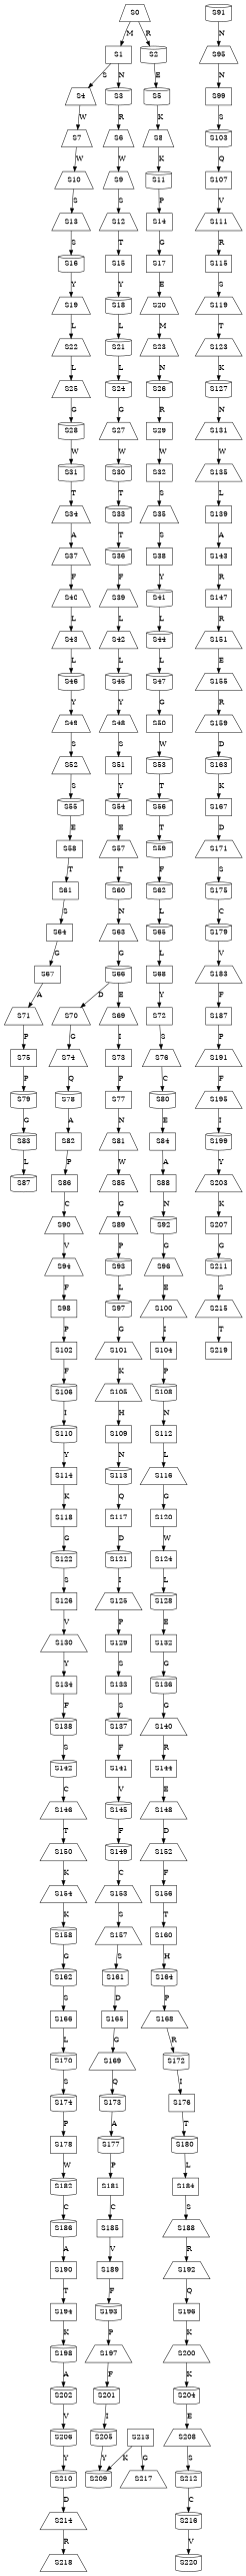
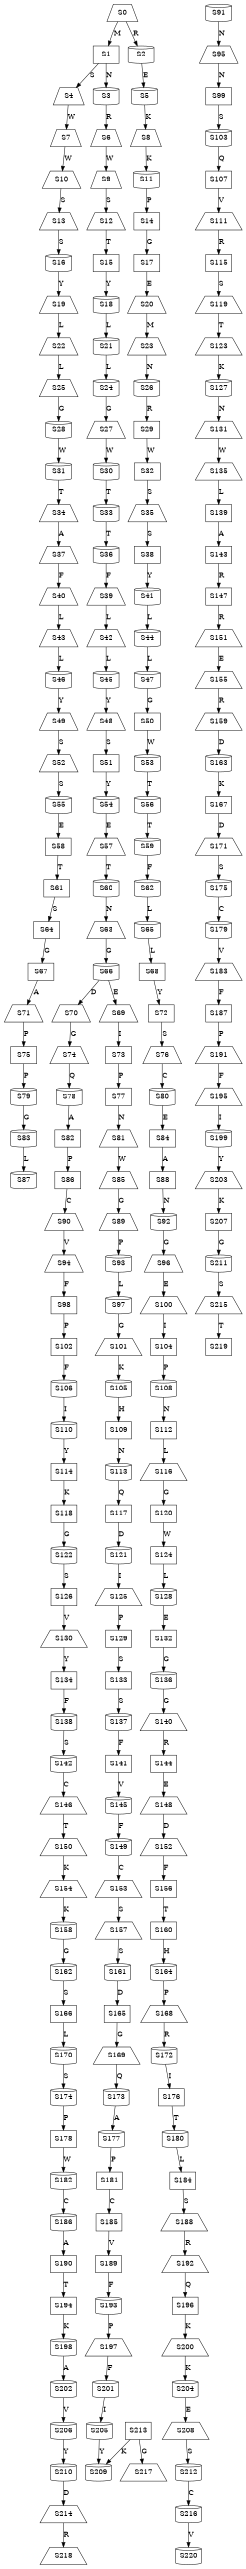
  strict digraph {
    node [shape=cylinder]
    S0 [shape=trapezium]
    S1 [shape=box]
    S2
    S3
    S4 [shape=trapezium]
    S5
    S6 [shape=trapezium]
    S7 [shape=trapezium]
    S8 [shape=trapezium]
    S9 [shape=trapezium]
    S10 [shape=trapezium]
    S11
    S12 [shape=trapezium]
    S13 [shape=trapezium]
    S14 [shape=box]
    S15 [shape=box]
    S16
    S17 [shape=box]
    S18
    S19 [shape=trapezium]
    S20 [shape=trapezium]
    S21
    S22 [shape=trapezium]
    S23 [shape=trapezium]
    S24
    S25 [shape=trapezium]
    S26
    S27 [shape=trapezium]
    S28
    S29 [shape=box]
    S30
    S31
    S32 [shape=box]
    S33
    S34 [shape=trapezium]
    S35 [shape=trapezium]
    S36
    S37 [shape=trapezium]
    S38 [shape=box]
    S39 [shape=trapezium]
    S40 [shape=trapezium]
    S41
    S42 [shape=trapezium]
    S43 [shape=trapezium]
    S44
    S45
    S46
    S47
    S48 [shape=trapezium]
    S49 [shape=trapezium]
    S50 [shape=box]
    S51 [shape=box]
    S52 [shape=trapezium]
    S53
    S54
    S55
    S56
    S57 [shape=trapezium]
    S58 [shape=box]
    S59
    S60
    S61 [shape=box]
    S62
    S63 [shape=trapezium]
    S64 [shape=box]
    S65
    S66
    S67 [shape=box]
    S68 [shape=box]
    S69 [shape=trapezium]
    S70 [shape=trapezium]
    S71 [shape=trapezium]
    S72 [shape=box]
    S73 [shape=box]
    S74 [shape=trapezium]
    S75 [shape=box]
    S76 [shape=trapezium]
    S77 [shape=box]
    S78
    S79
    S80
    S81 [shape=trapezium]
    S82 [shape=box]
    S83
    S84 [shape=box]
    S85 [shape=trapezium]
    S86 [shape=box]
    S87
    S88 [shape=box]
    S89 [shape=trapezium]
    S90 [shape=trapezium]
    S92
    S93
    S94 [shape=trapezium]
    S95 [shape=trapezium]
    S91
    S96 [shape=trapezium]
    S97
    S98 [shape=box]
    S99 [shape=box]
    S100 [shape=trapezium]
    S101 [shape=trapezium]
    S102 [shape=box]
    S103
    S104 [shape=box]
-   S105 [shape=trapezium]
+   S105
    S106
    S107 [shape=box]
    S108
    S109 [shape=box]
    S110
    S111 [shape=trapezium]
    S112 [shape=box]
    S113
    S114 [shape=box]
    S115 [shape=box]
    S116 [shape=trapezium]
    S117 [shape=box]
    S118 [shape=box]
    S119 [shape=trapezium]
    S120 [shape=box]
    S121
    S122
    S123 [shape=trapezium]
    S124 [shape=box]
    S125 [shape=trapezium]
    S126 [shape=box]
    S127
    S128
    S129 [shape=box]
    S130 [shape=trapezium]
    S131 [shape=trapezium]
    S132 [shape=box]
    S133 [shape=box]
    S134 [shape=box]
    S135 [shape=trapezium]
    S136
    S137
    S138
    S139 [shape=box]
    S140 [shape=trapezium]
    S141 [shape=box]
    S142
    S143 [shape=box]
    S144 [shape=box]
    S145
    S146 [shape=trapezium]
    S147 [shape=box]
    S148 [shape=trapezium]
    S149
    S150 [shape=trapezium]
    S151 [shape=trapezium]
    S152 [shape=trapezium]
    S153 [shape=trapezium]
    S154 [shape=trapezium]
    S155 [shape=trapezium]
    S156 [shape=box]
    S157 [shape=trapezium]
    S158
    S159 [shape=trapezium]
    S160 [shape=box]
    S161
    S162
    S163
    S164
    S165 [shape=box]
    S166 [shape=box]
    S167 [shape=box]
    S168 [shape=trapezium]
    S169 [shape=trapezium]
    S170
    S171 [shape=trapezium]
    S172
    S173
    S174
    S175
    S176 [shape=box]
    S177
    S178 [shape=box]
    S179
    S180
    S181 [shape=box]
    S182
    S183 [shape=trapezium]
    S184 [shape=box]
    S185 [shape=box]
    S186
    S187 [shape=box]
    S188 [shape=trapezium]
    S189 [shape=box]
    S190 [shape=box]
    S191 [shape=trapezium]
    S192 [shape=trapezium]
    S193
    S194 [shape=box]
    S195 [shape=trapezium]
    S196 [shape=box]
    S197 [shape=trapezium]
    S198
    S199
    S200 [shape=trapezium]
    S201
    S202
    S203 [shape=trapezium]
    S204
    S205
    S206
    S207 [shape=box]
    S208 [shape=trapezium]
    S209
    S210
    S211
    S212
    S214 [shape=trapezium]
    S215 [shape=trapezium]
    S216
    S213 [shape=box]
    S217 [shape=trapezium]
    S218 [shape=trapezium]
    S219 [shape=box]
    S220
    S0 -> S1 [label=M]
    S0 -> S2 [label=R]
    S1 -> S3 [label=N]
    S1 -> S4 [label=S]
    S2 -> S5 [label=E]
    S3 -> S6 [label=R]
    S4 -> S7 [label=W]
    S5 -> S8 [label=K]
    S6 -> S9 [label=W]
    S7 -> S10 [label=W]
    S8 -> S11 [label=K]
    S9 -> S12 [label=S]
    S10 -> S13 [label=S]
    S11 -> S14 [label=P]
    S12 -> S15 [label=T]
    S13 -> S16 [label=S]
    S14 -> S17 [label=G]
    S15 -> S18 [label=Y]
    S16 -> S19 [label=Y]
    S17 -> S20 [label=E]
    S18 -> S21 [label=L]
    S19 -> S22 [label=L]
    S20 -> S23 [label=M]
    S21 -> S24 [label=L]
    S22 -> S25 [label=L]
    S23 -> S26 [label=N]
    S24 -> S27 [label=G]
    S25 -> S28 [label=G]
    S26 -> S29 [label=R]
    S27 -> S30 [label=W]
    S28 -> S31 [label=W]
    S29 -> S32 [label=W]
    S30 -> S33 [label=T]
    S31 -> S34 [label=T]
    S32 -> S35 [label=S]
    S33 -> S36 [label=T]
    S34 -> S37 [label=A]
    S35 -> S38 [label=S]
    S36 -> S39 [label=F]
    S37 -> S40 [label=F]
    S38 -> S41 [label=Y]
    S39 -> S42 [label=L]
    S40 -> S43 [label=L]
    S41 -> S44 [label=L]
    S42 -> S45 [label=L]
    S43 -> S46 [label=L]
    S44 -> S47 [label=L]
    S45 -> S48 [label=Y]
    S46 -> S49 [label=Y]
    S47 -> S50 [label=G]
    S48 -> S51 [label=S]
    S49 -> S52 [label=S]
    S50 -> S53 [label=W]
    S51 -> S54 [label=Y]
    S52 -> S55 [label=S]
    S53 -> S56 [label=T]
    S54 -> S57 [label=E]
    S55 -> S58 [label=E]
    S56 -> S59 [label=T]
    S57 -> S60 [label=T]
    S58 -> S61 [label=T]
    S59 -> S62 [label=F]
    S60 -> S63 [label=N]
    S61 -> S64 [label=S]
    S62 -> S65 [label=L]
    S63 -> S66 [label=G]
    S64 -> S67 [label=G]
    S65 -> S68 [label=L]
    S66 -> S69 [label=E]
    S66 -> S70 [label=D]
    S67 -> S71 [label=A]
    S68 -> S72 [label=Y]
    S69 -> S73 [label=I]
    S70 -> S74 [label=G]
    S71 -> S75 [label=P]
    S72 -> S76 [label=S]
    S73 -> S77 [label=P]
    S74 -> S78 [label=Q]
    S75 -> S79 [label=P]
    S76 -> S80 [label=C]
    S77 -> S81 [label=N]
    S78 -> S82 [label=A]
    S79 -> S83 [label=G]
    S80 -> S84 [label=E]
    S81 -> S85 [label=W]
    S82 -> S86 [label=P]
    S83 -> S87 [label=L]
    S84 -> S88 [label=A]
    S85 -> S89 [label=G]
    S86 -> S90 [label=C]
    S88 -> S92 [label=N]
    S89 -> S93 [label=P]
    S90 -> S94 [label=V]
    S92 -> S96 [label=G]
    S93 -> S97 [label=L]
    S94 -> S98 [label=F]
    S95 -> S99 [label=N]
    S91 -> S95 [label=N]
    S96 -> S100 [label=E]
    S97 -> S101 [label=G]
    S98 -> S102 [label=P]
    S99 -> S103 [label=S]
    S100 -> S104 [label=I]
    S101 -> S105 [label=K]
    S102 -> S106 [label=F]
    S103 -> S107 [label=Q]
    S104 -> S108 [label=P]
    S105 -> S109 [label=H]
    S106 -> S110 [label=I]
    S107 -> S111 [label=V]
    S108 -> S112 [label=N]
    S109 -> S113 [label=N]
    S110 -> S114 [label=Y]
    S111 -> S115 [label=R]
    S112 -> S116 [label=L]
    S113 -> S117 [label=Q]
    S114 -> S118 [label=K]
    S115 -> S119 [label=S]
    S116 -> S120 [label=G]
    S117 -> S121 [label=D]
    S118 -> S122 [label=G]
    S119 -> S123 [label=T]
    S120 -> S124 [label=W]
    S121 -> S125 [label=I]
    S122 -> S126 [label=S]
    S123 -> S127 [label=K]
    S124 -> S128 [label=L]
    S125 -> S129 [label=P]
    S126 -> S130 [label=V]
    S127 -> S131 [label=N]
    S128 -> S132 [label=E]
    S129 -> S133 [label=S]
    S130 -> S134 [label=Y]
    S131 -> S135 [label=W]
    S132 -> S136 [label=G]
    S133 -> S137 [label=S]
    S134 -> S138 [label=F]
    S135 -> S139 [label=L]
    S136 -> S140 [label=G]
    S137 -> S141 [label=F]
    S138 -> S142 [label=S]
    S139 -> S143 [label=A]
    S140 -> S144 [label=R]
    S141 -> S145 [label=V]
    S142 -> S146 [label=C]
    S143 -> S147 [label=R]
    S144 -> S148 [label=E]
    S145 -> S149 [label=F]
    S146 -> S150 [label=T]
    S147 -> S151 [label=R]
    S148 -> S152 [label=D]
    S149 -> S153 [label=C]
    S150 -> S154 [label=K]
    S151 -> S155 [label=E]
    S152 -> S156 [label=F]
    S153 -> S157 [label=S]
    S154 -> S158 [label=K]
    S155 -> S159 [label=R]
    S156 -> S160 [label=T]
    S157 -> S161 [label=S]
    S158 -> S162 [label=G]
    S159 -> S163 [label=D]
    S160 -> S164 [label=H]
    S161 -> S165 [label=D]
    S162 -> S166 [label=S]
    S163 -> S167 [label=K]
    S164 -> S168 [label=P]
    S165 -> S169 [label=G]
    S166 -> S170 [label=L]
    S167 -> S171 [label=D]
    S168 -> S172 [label=R]
    S169 -> S173 [label=Q]
    S170 -> S174 [label=S]
    S171 -> S175 [label=S]
    S172 -> S176 [label=I]
    S173 -> S177 [label=A]
    S174 -> S178 [label=P]
    S175 -> S179 [label=C]
    S176 -> S180 [label=T]
    S177 -> S181 [label=P]
    S178 -> S182 [label=W]
    S179 -> S183 [label=V]
    S180 -> S184 [label=L]
    S181 -> S185 [label=C]
    S182 -> S186 [label=C]
    S183 -> S187 [label=F]
    S184 -> S188 [label=S]
    S185 -> S189 [label=V]
    S186 -> S190 [label=A]
    S187 -> S191 [label=P]
    S188 -> S192 [label=R]
    S189 -> S193 [label=F]
    S190 -> S194 [label=T]
    S191 -> S195 [label=F]
    S192 -> S196 [label=Q]
    S193 -> S197 [label=P]
    S194 -> S198 [label=K]
    S195 -> S199 [label=I]
    S196 -> S200 [label=K]
    S197 -> S201 [label=F]
    S198 -> S202 [label=A]
    S199 -> S203 [label=Y]
    S200 -> S204 [label=K]
    S201 -> S205 [label=I]
    S202 -> S206 [label=V]
    S203 -> S207 [label=K]
    S204 -> S208 [label=E]
    S205 -> S209 [label=Y]
    S206 -> S210 [label=Y]
    S207 -> S211 [label=G]
    S208 -> S212 [label=S]
    S210 -> S214 [label=D]
    S211 -> S215 [label=S]
    S212 -> S216 [label=C]
    S214 -> S218 [label=R]
    S215 -> S219 [label=T]
    S216 -> S220 [label=V]
    S213 -> S209 [label=K]
    S213 -> S217 [label=G]
  }
